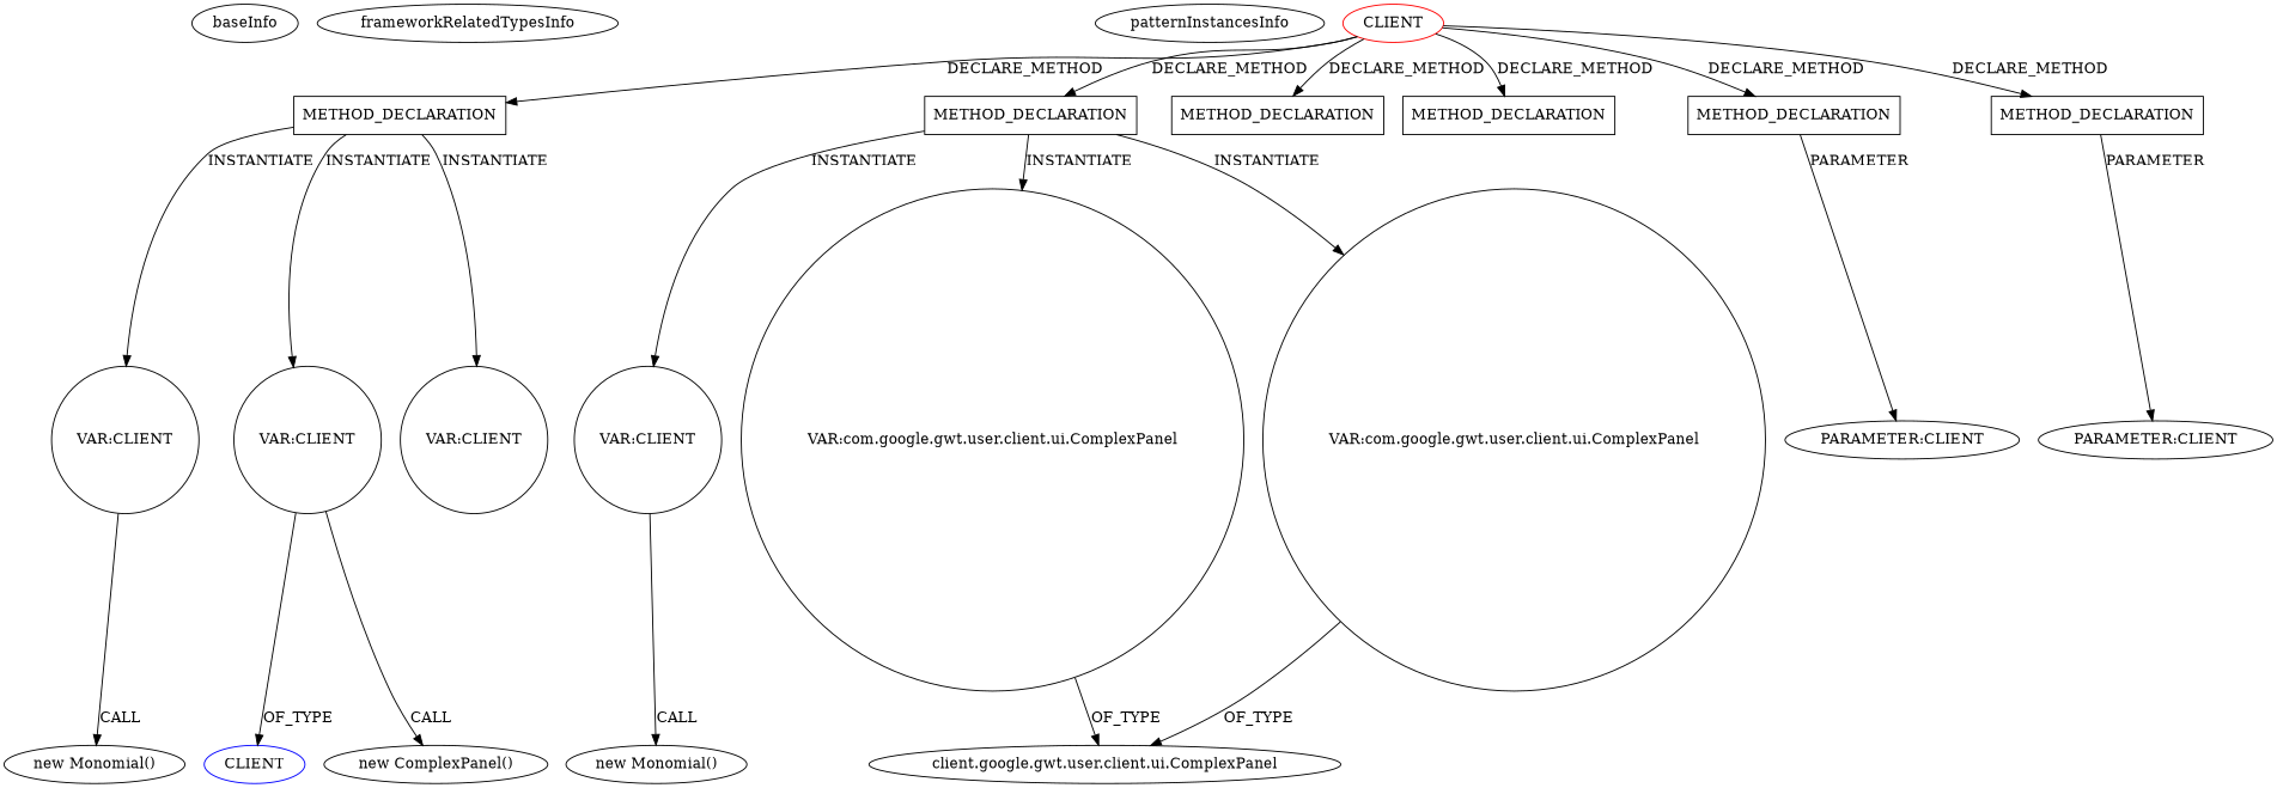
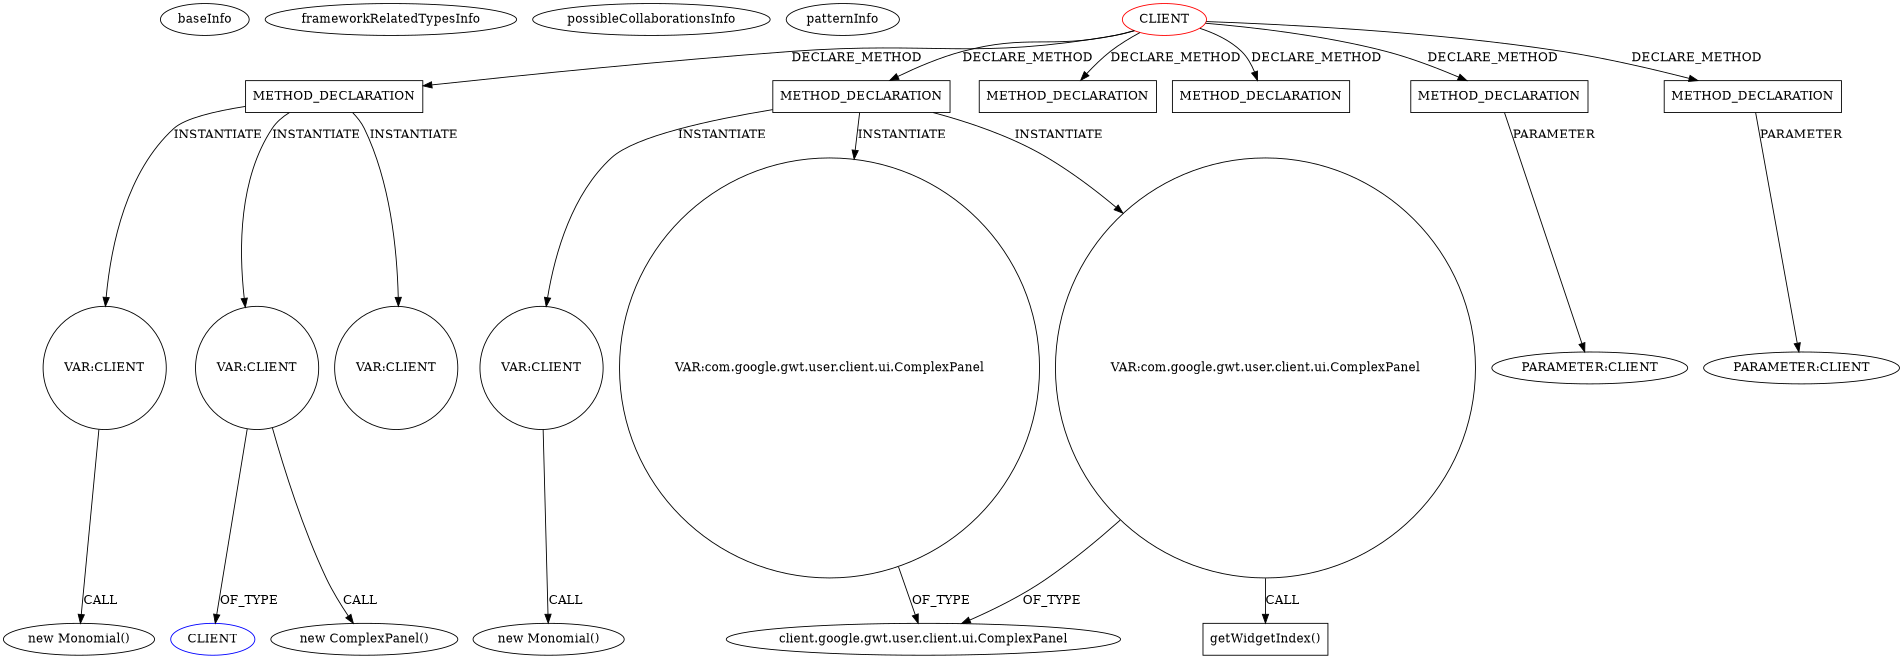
  digraph {
    node [isFrameworkType=false vertexType=VARIABLE_EXPRESION]
    baseInfo [category=pattern graphId=1810 isAnonymous=false possibleRelation=false isFrameworkType="" vertexType=""]
    frameworkRelatedTypesInfo [isFrameworkType="" vertexType=""]
-   patternInstancesInfo [0="luxferrari-AlgebrApp~/luxferrari-AlgebrApp/AlgebrApp-master/AlgebrApp/src/org/luxferrari/algebrapp/client/AlgebrApp.java~AlgebrApp~3667" 1="luxferrari-AlgebrApp~/luxferrari-AlgebrApp/AlgebrApp-master/AlgebrApp/src/org/luxferrari/algebrapp/client/Polynomial.java~Polynomial~3666" isFrameworkType="" vertexType=""]
+   possibleCollaborationsInfo [isFrameworkType="" vertexType=""]
+   patternInfo [frequency=2.0 patternRootClient=0 isFrameworkType="" vertexType=""]
    n6 [label="new ComplexPanel()" vertexType=CONSTRUCTOR_CALL]
    n7 [label="VAR:CLIENT" shape=circle]
    n8 [color=blue label=CLIENT vertexType=REFERENCE_CLIENT_CLASS_DECLARATION]
    n9 [label=METHOD_DECLARATION shape=box vertexType=CLIENT_METHOD_DECLARATION]
    n10 [label="VAR:CLIENT" shape=circle]
    n11 [label="VAR:CLIENT" shape=circle]
    n12 [label="new Monomial()" vertexType=CONSTRUCTOR_CALL]
    n13 [color=red label=CLIENT vertexType=ROOT_CLIENT_CLASS_DECLARATION]
    n14 [label=METHOD_DECLARATION shape=box vertexType=CLIENT_METHOD_DECLARATION]
    n15 [label=METHOD_DECLARATION shape=box vertexType=CLIENT_METHOD_DECLARATION]
    n16 [label=METHOD_DECLARATION shape=box vertexType=CLIENT_METHOD_DECLARATION]
    n17 [label=METHOD_DECLARATION shape=box vertexType=CLIENT_METHOD_DECLARATION]
    n18 [label=METHOD_DECLARATION shape=box vertexType=CLIENT_METHOD_DECLARATION]
    n19 [label="VAR:CLIENT" shape=circle]
    n20 [label="VAR:com.google.gwt.user.client.ui.ComplexPanel" shape=circle]
    n21 [label="VAR:com.google.gwt.user.client.ui.ComplexPanel" shape=circle]
    n22 [label="PARAMETER:CLIENT" vertexType=PARAMETER_DECLARATION]
    n23 [label="PARAMETER:CLIENT" vertexType=PARAMETER_DECLARATION]
    n24 [label="new Monomial()" vertexType=CONSTRUCTOR_CALL]
    n25 [label="client.google.gwt.user.client.ui.ComplexPanel" vertexType=FRAMEWORK_CLASS_TYPE]
+   n26 [label="getWidgetIndex()" shape=box vertexType=INSIDE_CALL]
    n7 -> n6 [label=CALL]
    n7 -> n8 [label=OF_TYPE]
    n9 -> n7 [label=INSTANTIATE]
    n9 -> n10 [label=INSTANTIATE]
    n9 -> n11 [label=INSTANTIATE]
    n11 -> n12 [label=CALL]
    n13 -> n9 [label=DECLARE_METHOD]
    n13 -> n14 [label=DECLARE_METHOD]
    n13 -> n15 [label=DECLARE_METHOD]
    n13 -> n16 [label=DECLARE_METHOD]
    n13 -> n17 [label=DECLARE_METHOD]
    n13 -> n18 [label=DECLARE_METHOD]
    n14 -> n19 [label=INSTANTIATE]
    n14 -> n20 [label=INSTANTIATE]
    n14 -> n21 [label=INSTANTIATE]
    n17 -> n22 [label=PARAMETER]
    n18 -> n23 [label=PARAMETER]
    n19 -> n24 [label=CALL]
    n20 -> n25 [label=OF_TYPE]
+   n20 -> n26 [label=CALL]
    n21 -> n25 [label=OF_TYPE]
  }
